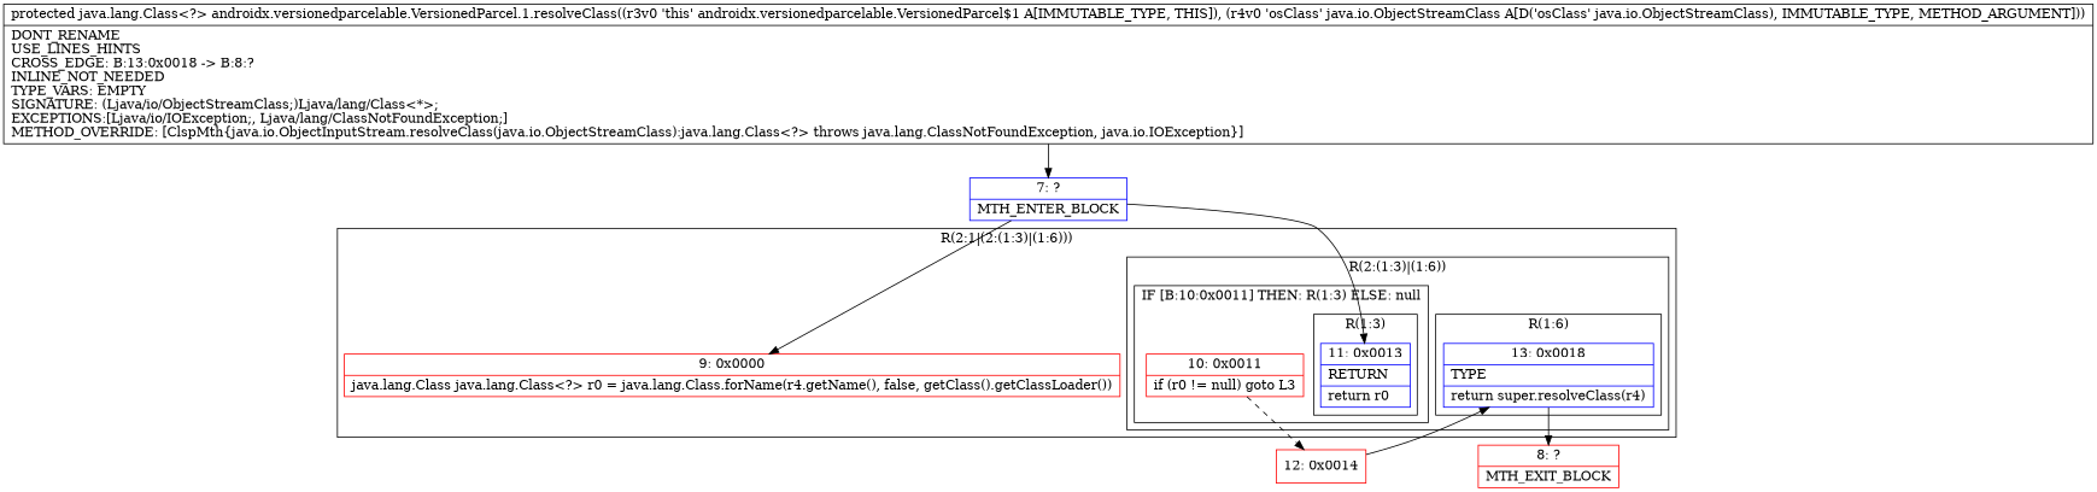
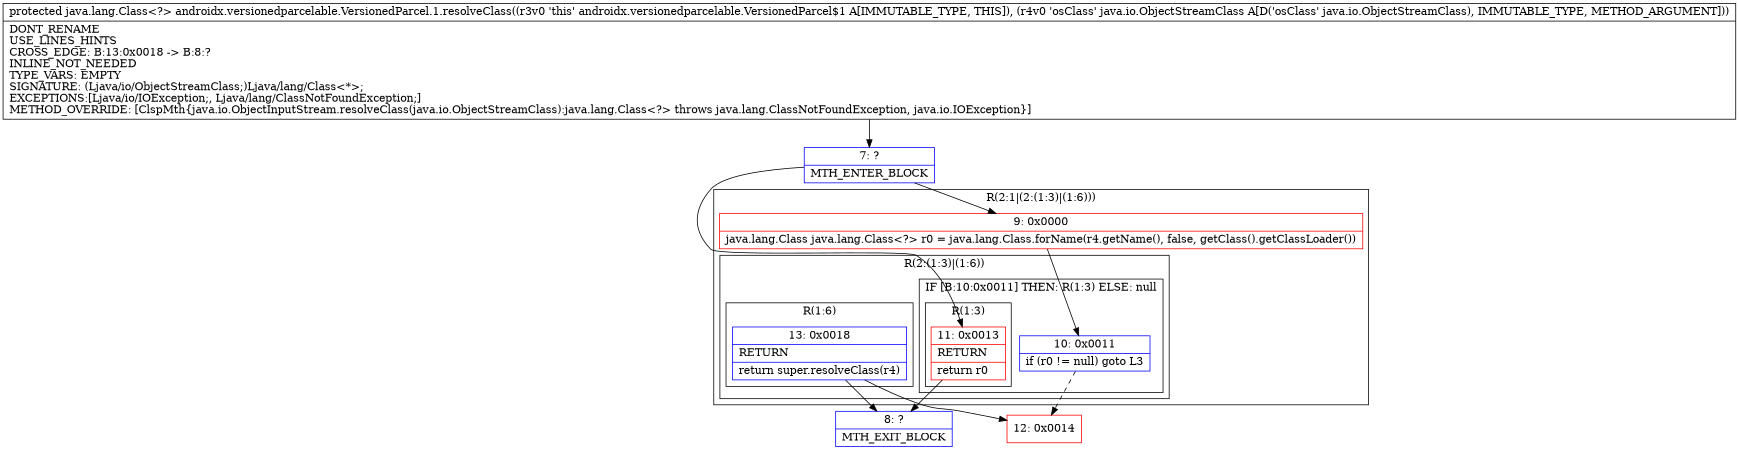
  digraph {
    node [color=blue shape=record]
-   n1 [label="{11\:\ 0x0013|RETURN\l|return r0\l}"]
-   n2 [color=red label="{10\:\ 0x0011|if (r0 != null) goto L3\l}"]
-   n3 [label="{13\:\ 0x0018|TYPE\l|return super.resolveClass(r4)\l}"]
+   n1 [color=red label="{11\:\ 0x0013|RETURN\l|return r0\l}"]
+   n2 [label="{10\:\ 0x0011|if (r0 != null) goto L3\l}"]
+   n3 [label="{13\:\ 0x0018|RETURN\l|return super.resolveClass(r4)\l}"]
    n4 [color=red label="{9\:\ 0x0000|java.lang.Class java.lang.Class\<?\> r0 = java.lang.Class.forName(r4.getName(), false, getClass().getClassLoader())\l}"]
-   n5 [color=red label="{8\:\ ?|MTH_EXIT_BLOCK\l}"]
+   n5 [label="{8\:\ ?|MTH_EXIT_BLOCK\l}"]
    n6 [color=red label="{12\:\ 0x0014}"]
    n7 [label="{7\:\ ?|MTH_ENTER_BLOCK\l}"]
    n8 [label="{protected java.lang.Class\<?\> androidx.versionedparcelable.VersionedParcel.1.resolveClass((r3v0 'this' androidx.versionedparcelable.VersionedParcel$1 A[IMMUTABLE_TYPE, THIS]), (r4v0 'osClass' java.io.ObjectStreamClass A[D('osClass' java.io.ObjectStreamClass), IMMUTABLE_TYPE, METHOD_ARGUMENT]))  | DONT_RENAME\lUSE_LINES_HINTS\lCROSS_EDGE: B:13:0x0018 \-\> B:8:?\lINLINE_NOT_NEEDED\lTYPE_VARS: EMPTY\lSIGNATURE: (Ljava\/io\/ObjectStreamClass;)Ljava\/lang\/Class\<*\>;\lEXCEPTIONS:[Ljava\/io\/IOException;, Ljava\/lang\/ClassNotFoundException;]\lMETHOD_OVERRIDE: [ClspMth\{java.io.ObjectInputStream.resolveClass(java.io.ObjectStreamClass):java.lang.Class\<?\> throws java.lang.ClassNotFoundException, java.io.IOException\}]\l}" color=""]
    subgraph cluster_1 {
      label="R(2:1|(2:(1:3)|(1:6)))"
      n4
      subgraph cluster_2 {
        label="R(2:(1:3)|(1:6))"
        subgraph cluster_3 {
          label="IF [B:10:0x0011] THEN: R(1:3) ELSE: null"
          n2
          subgraph cluster_4 {
            label="R(1:3)"
            n1
          }
        }
        subgraph cluster_5 {
          label="R(1:6)"
          n3
        }
      }
    }
+   n1 -> n5
    n2 -> n6 [style=dashed]
    n3 -> n5
-   n6 -> n3
+   n4 -> n2
+   n3 -> n6
    n7 -> n1
    n7 -> n4
    n8 -> n7
  }
